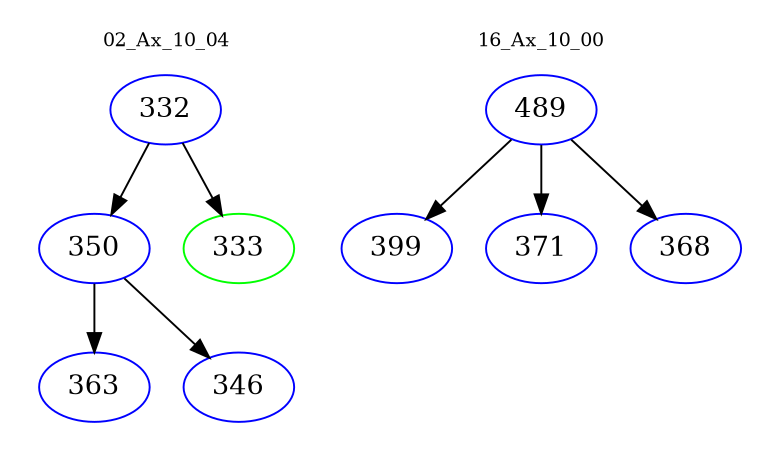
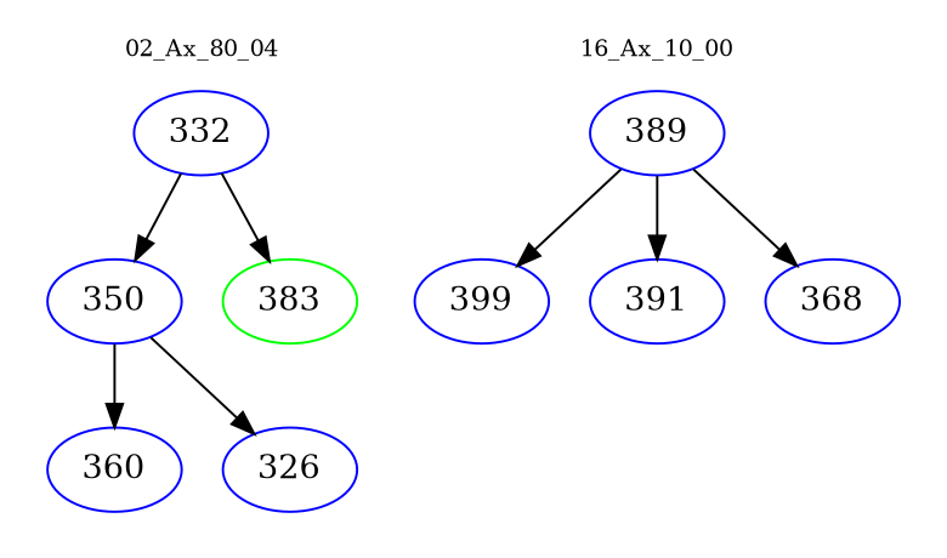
  digraph {
    node [color=blue]
    edge [color=black]
    n1 [label=350]
    n2 [label=332]
-   n3 [label=363]
-   n4 [label=346]
-   n5 [color=green label=333]
-   n6 [label=489]
+   n3 [label=360]
+   n4 [label=326]
+   n5 [color=green label=383]
+   n6 [label=389]
    n7 [label=399]
-   n8 [label=371]
+   n8 [label=391]
    n9 [label=368]
    subgraph cluster_1 {
      color=white
      fontsize=10
-     label="02_Ax_10_04"
+     label="02_Ax_80_04"
      n1
      n2
      n3
      n4
      n5
    }
    subgraph cluster_2 {
      color=white
      fontsize=10
      label="16_Ax_10_00"
      n6
      n7
      n8
      n9
    }
    n1 -> n3
    n1 -> n4
    n2 -> n1
    n2 -> n5
    n6 -> n7
    n6 -> n8
    n6 -> n9
  }
